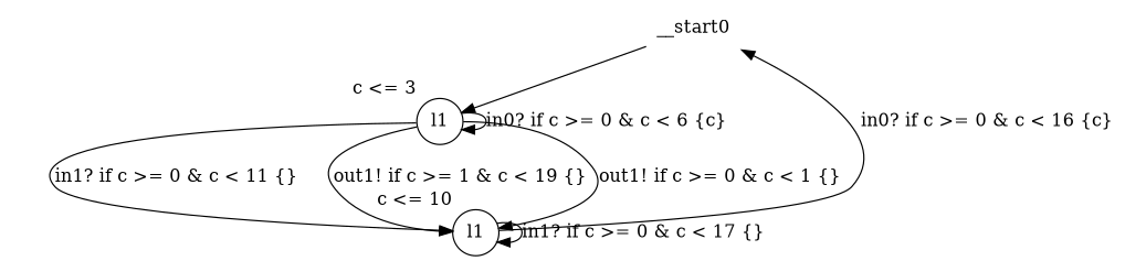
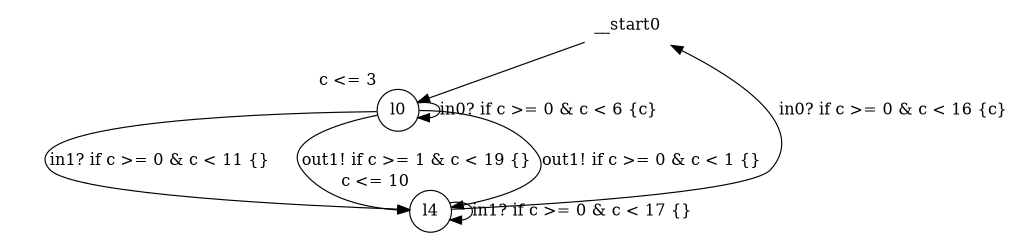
  digraph {
    node [shape=circle margin=0]
    __start0 [shape=none margin=""]
-   n2 [label=l1 xlabel="c <= 3"]
-   n3 [label=l1 xlabel="c <= 10"]
+   n2 [label=l0 xlabel="c <= 3"]
+   n3 [label=l4 xlabel="c <= 10"]
    __start0 -> n2
    n2 -> n2 [label="in0? if c >= 0 & c < 6 {c} "]
    n2 -> n3 [label="in1? if c >= 0 & c < 11 {} "]
    n2 -> n3 [label="out1! if c >= 1 & c < 19 {} "]
    n2 -> n3 [label="out1! if c >= 0 & c < 1 {} "]
    n3 -> __start0 [label="in0? if c >= 0 & c < 16 {c} "]
    n3 -> n3 [label="in1? if c >= 0 & c < 17 {} "]
  }
